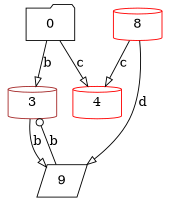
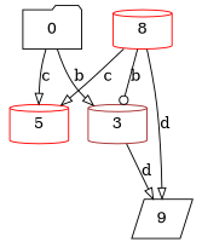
  strict digraph {
    node [color=black shape=cylinder]
    edge [arrowhead=onormal]
    0 [shape=folder]
    3 [color=brown]
-   4 [color=red]
+   4 [color=red label=5]
    n4 [label=9 shape=parallelogram]
    8 [color=red]
    0 -> 3 [label=b]
    0 -> 4 [label=c]
-   3 -> n4 [label=b]
-   n4 -> 3 [arrowhead=odot label=b]
+   3 -> n4 [label=d]
+   8 -> 3 [arrowhead=odot label=b]
    8 -> 4 [label=c]
    8 -> n4 [label=d]
  }
